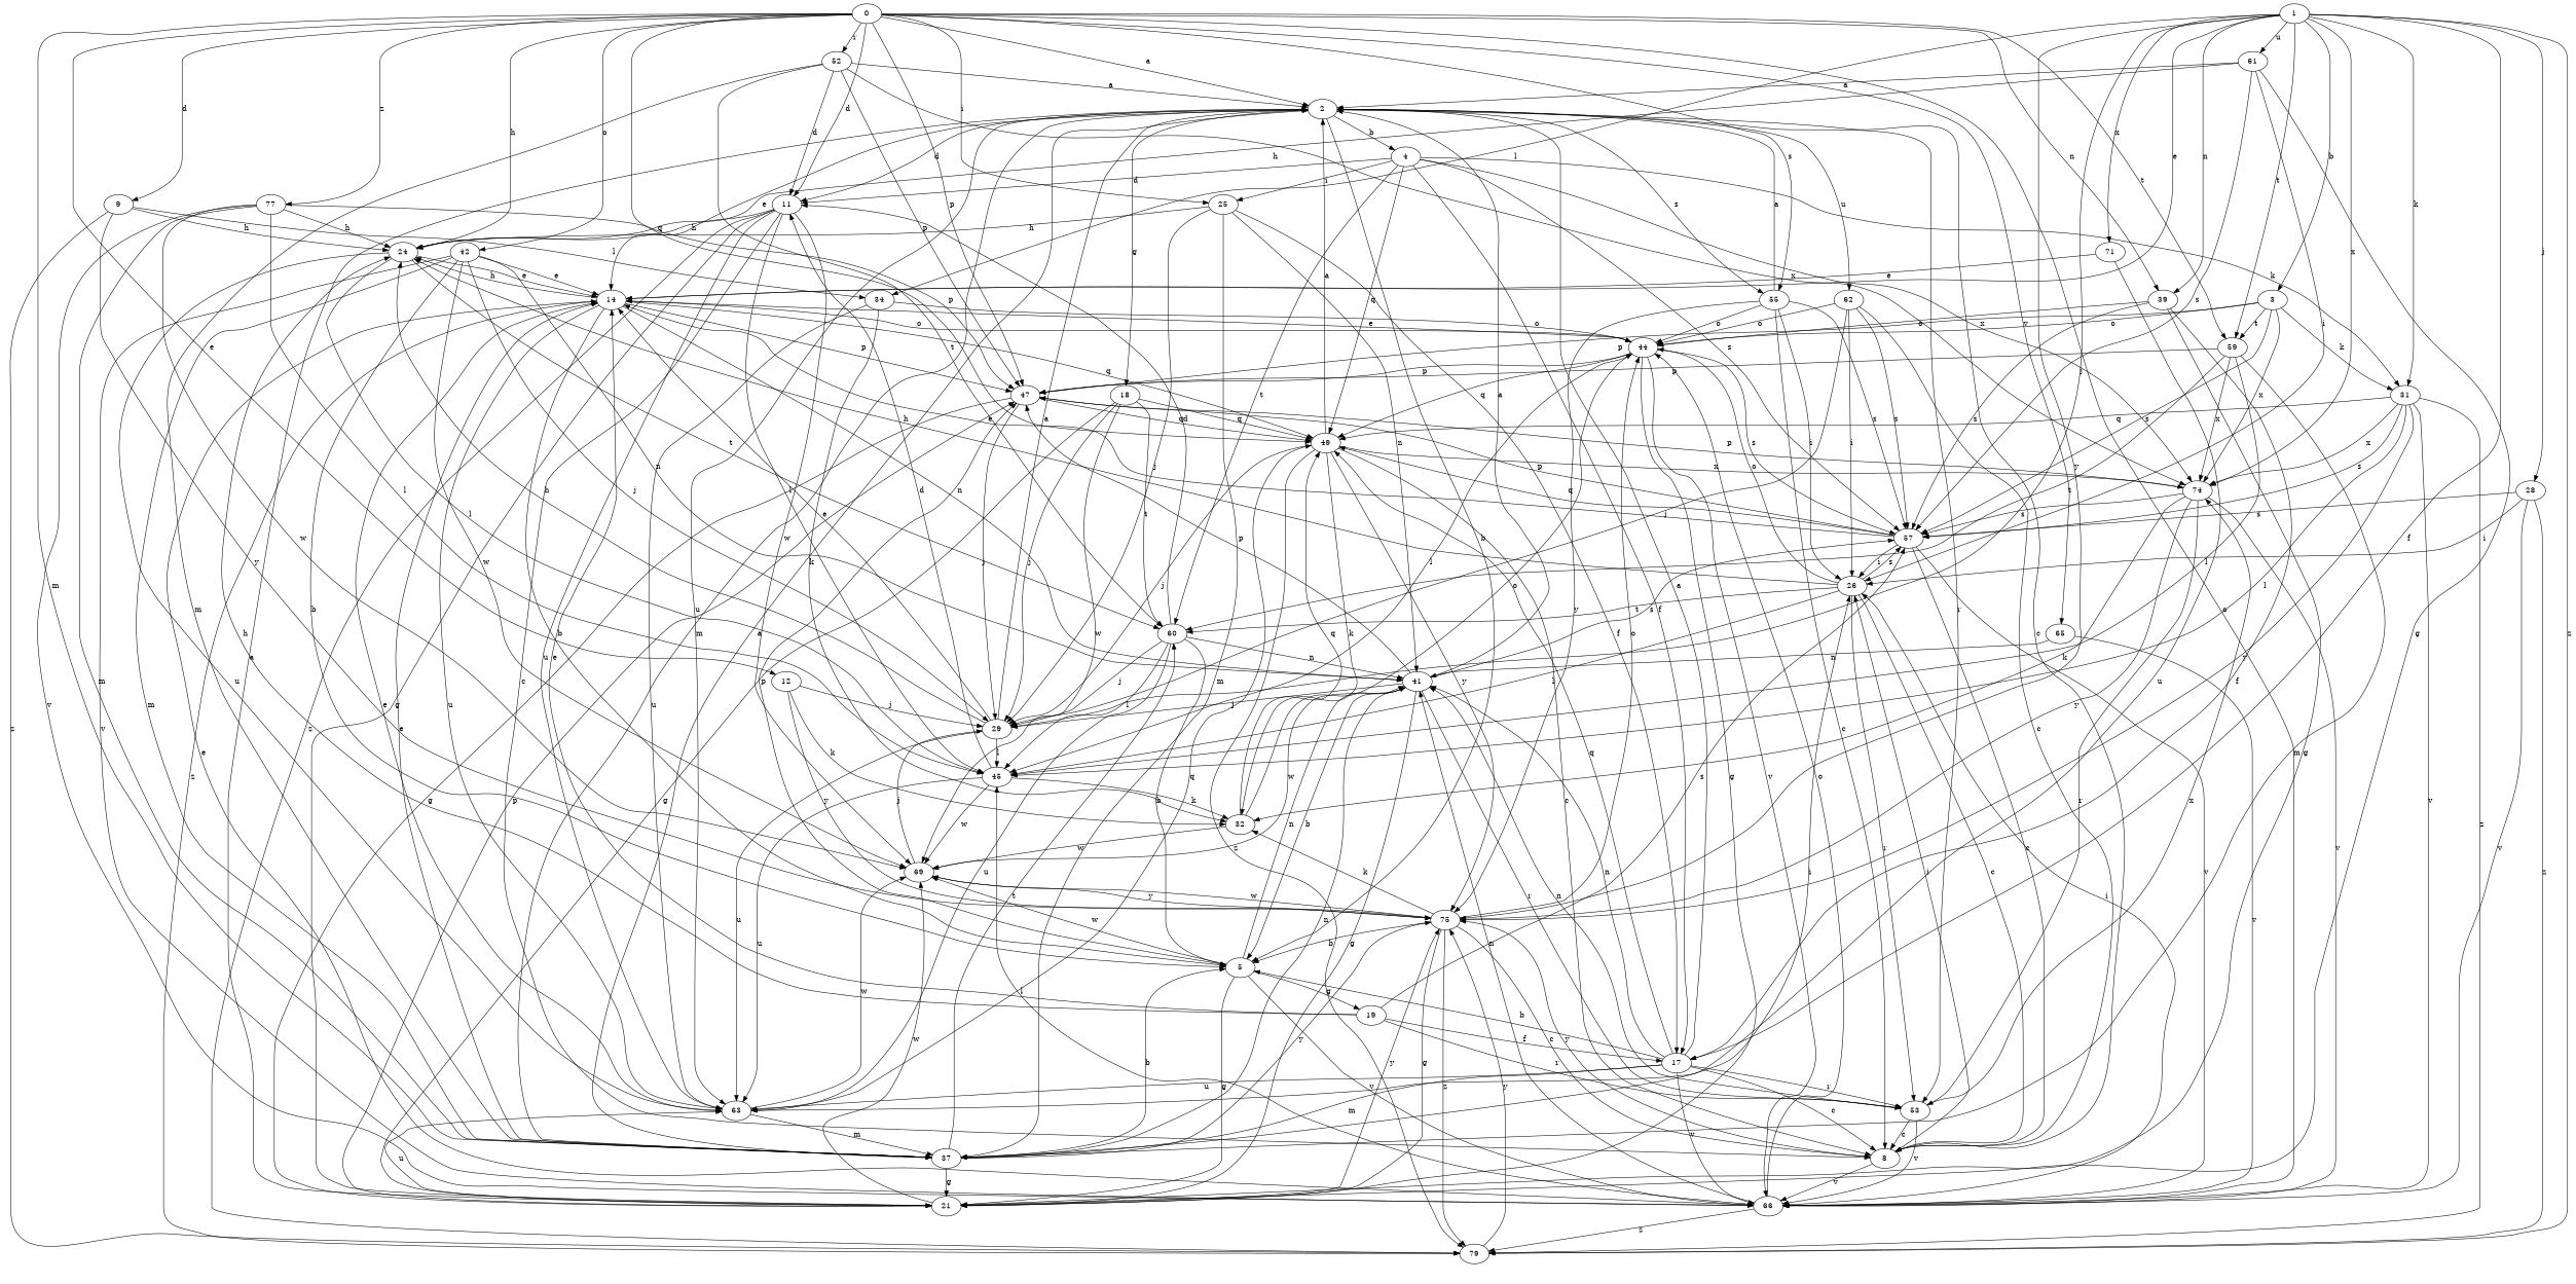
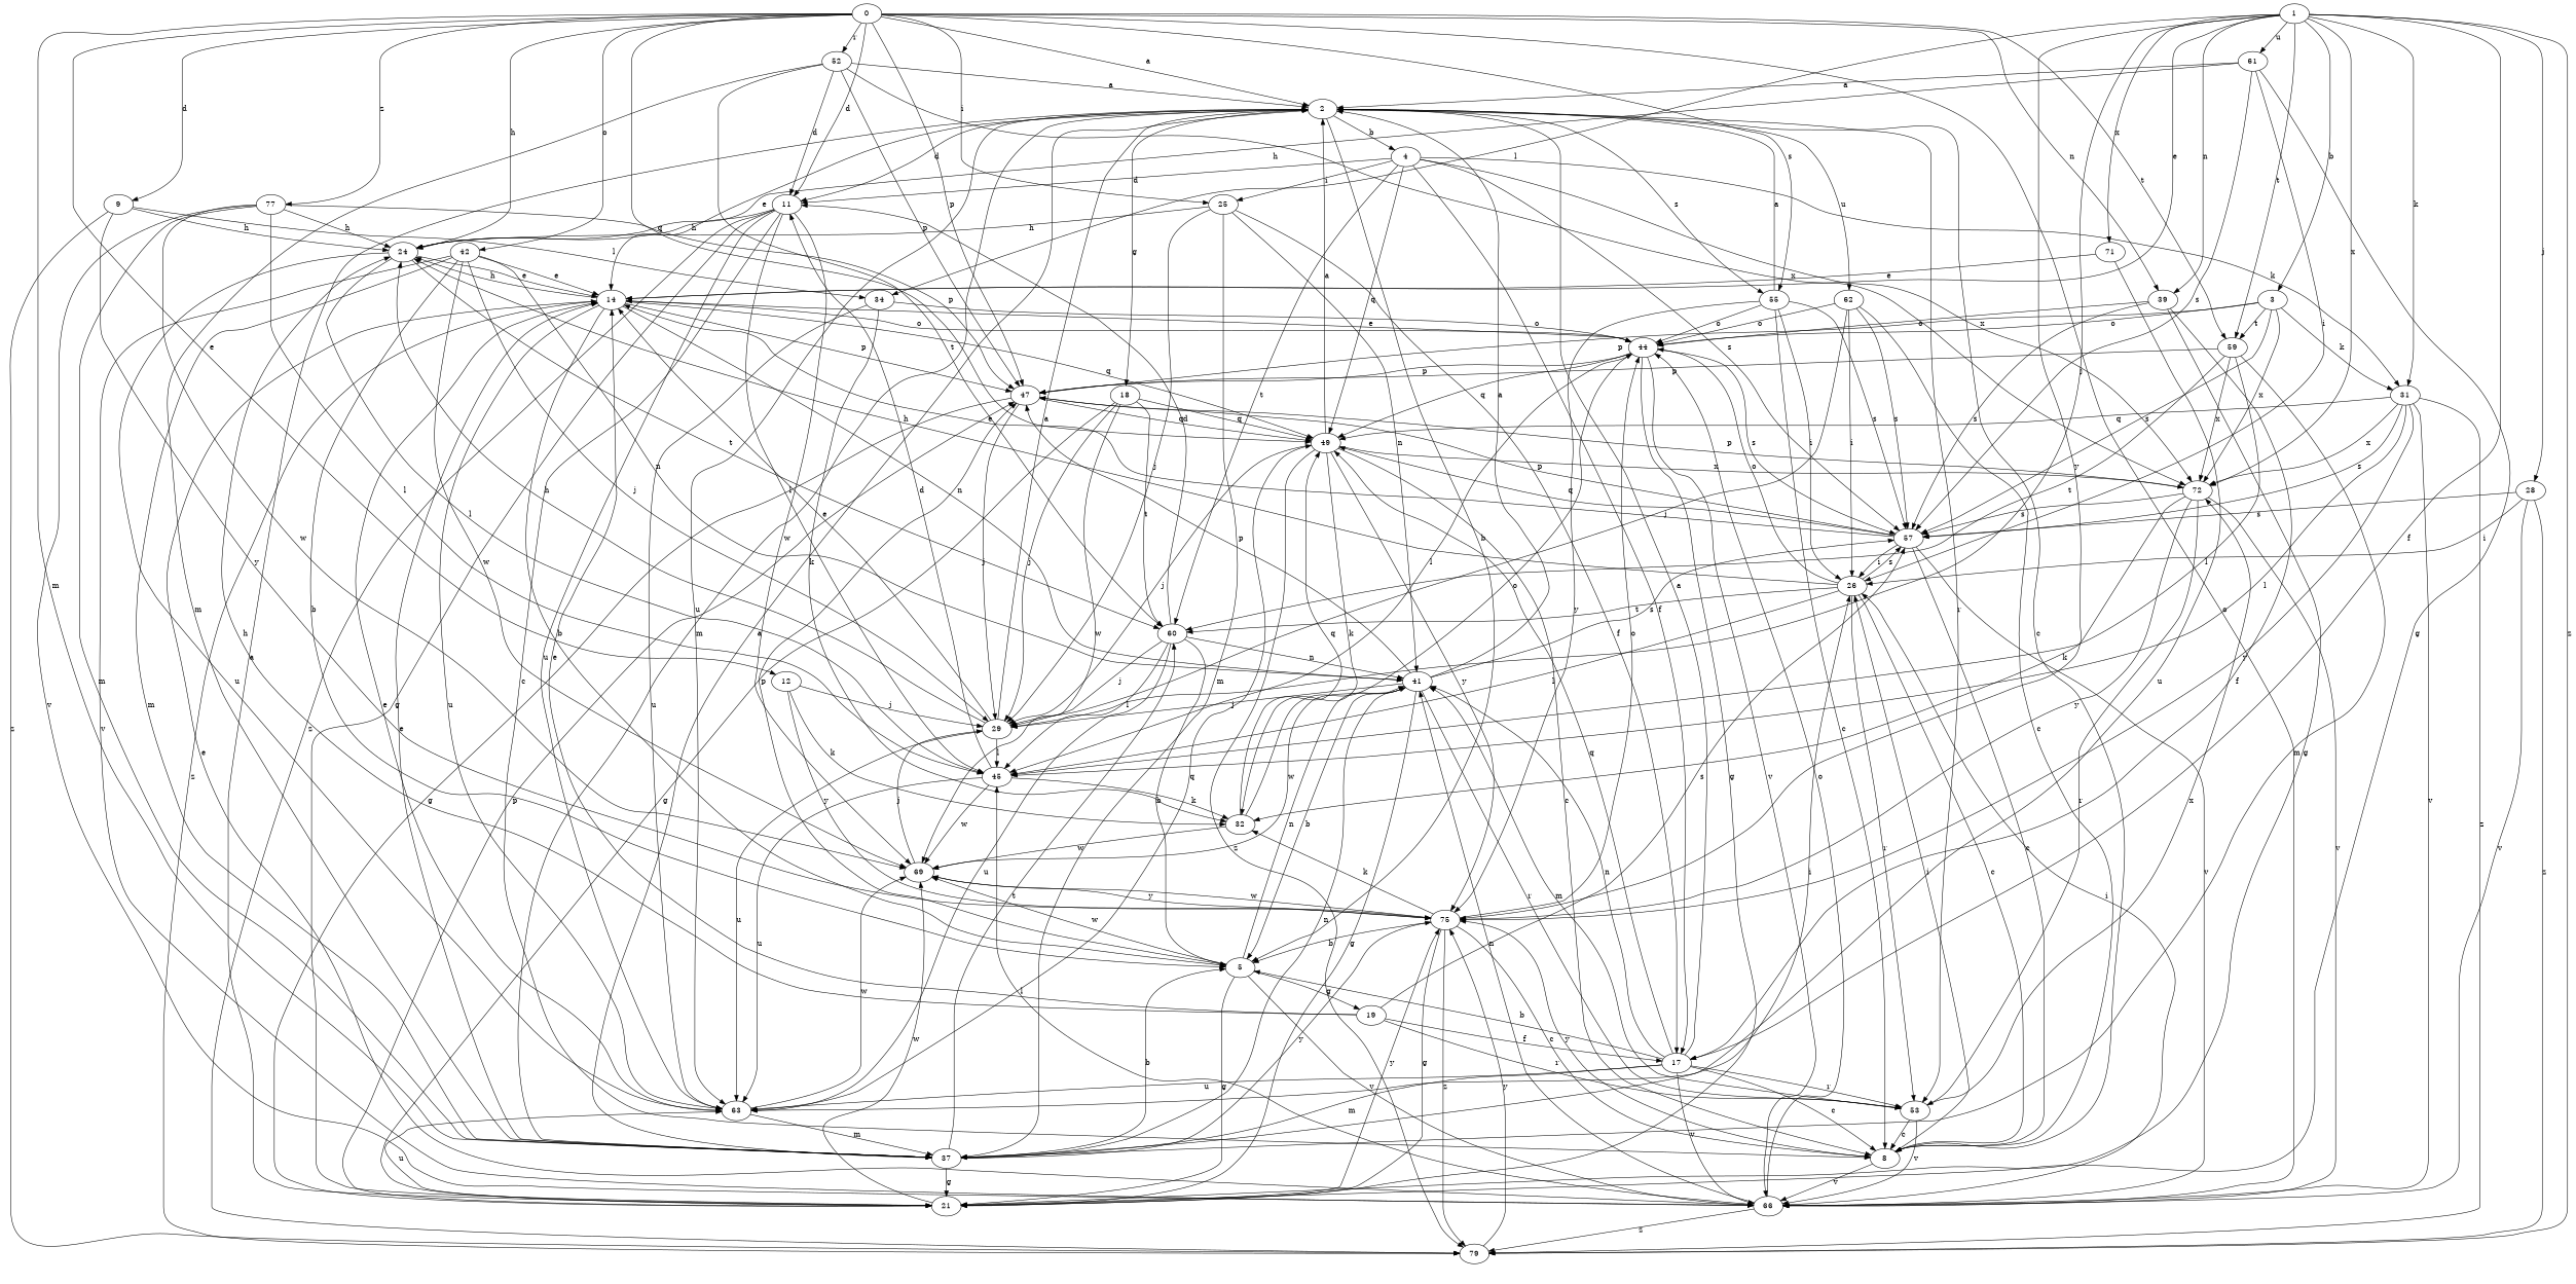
  strict digraph {
    0
    2
    9
    11
    12
    24
    25
    37
    39
    42
    47
    49
    52
    55
    59
-   65
    66
    77
    14
    4
    5
    8
    18
    53
    62
    63
    34
    75
    79
    21
    69
    n32 [label=45]
    29
    32
    60
    17
    41
    26
    44
    57
-   72 [label=74]
+   72
    1
    3
    28
    31
    61
    71
    19
    0 -> 2 [label=a]
    0 -> 9 [label=d]
    0 -> 11 [label=d]
    0 -> 12 [label=e]
    0 -> 24 [label=h]
    0 -> 25 [label=i]
    0 -> 37 [label=m]
    0 -> 39 [label=n]
    0 -> 42 [label=o]
    0 -> 47 [label=p]
    0 -> 49 [label=q]
    0 -> 52 [label=r]
    0 -> 55 [label=s]
    0 -> 59 [label=t]
-   0 -> 65 [label=v]
    0 -> 66 [label=o]
    0 -> 77 [label=z]
    2 -> 11 [label=d]
    2 -> 37 [label=m]
    2 -> 55 [label=s]
    2 -> 14 [label=e]
    2 -> 4 [label=b]
    2 -> 5 [label=b]
    2 -> 8 [label=c]
    2 -> 18 [label=g]
    2 -> 53 [label=r]
    2 -> 62 [label=u]
    2 -> 63 [label=u]
    9 -> 24 [label=h]
    9 -> 34 [label=l]
    9 -> 75 [label=y]
    9 -> 79 [label=z]
    11 -> 24 [label=h]
    11 -> 8 [label=c]
    11 -> 63 [label=u]
    11 -> 79 [label=z]
    11 -> 21 [label=g]
    11 -> 69 [label=w]
    11 -> n32 [label=l]
    12 -> 75 [label=y]
    12 -> 29 [label=j]
    12 -> 32 [label=k]
    24 -> 14 [label=e]
    24 -> 63 [label=u]
    24 -> n32 [label=l]
    24 -> 60 [label=t]
    25 -> 24 [label=h]
    25 -> 37 [label=m]
    25 -> 29 [label=j]
    25 -> 17 [label=f]
    25 -> 41 [label=n]
    37 -> 2 [label=a]
    37 -> 14 [label=e]
    37 -> 5 [label=b]
    37 -> 75 [label=y]
    37 -> 21 [label=g]
    37 -> 60 [label=t]
    37 -> 41 [label=n]
    37 -> 26 [label=i]
    39 -> 21 [label=g]
    39 -> 17 [label=f]
    39 -> 44 [label=o]
    39 -> 57 [label=s]
    42 -> 37 [label=m]
    42 -> 66 [label=v]
    42 -> 14 [label=e]
    42 -> 5 [label=b]
    42 -> 69 [label=w]
    42 -> 29 [label=j]
    42 -> 41 [label=n]
    47 -> 49 [label=q]
    47 -> 21 [label=g]
    47 -> 29 [label=j]
    49 -> 2 [label=a]
    49 -> 8 [label=c]
    49 -> 75 [label=y]
    49 -> 79 [label=z]
    49 -> 29 [label=j]
    49 -> 32 [label=k]
    49 -> 72 [label=x]
    52 -> 2 [label=a]
    52 -> 11 [label=d]
    52 -> 37 [label=m]
    52 -> 47 [label=p]
    52 -> 60 [label=t]
    52 -> 72 [label=x]
    55 -> 2 [label=a]
    55 -> 8 [label=c]
    55 -> 75 [label=y]
    55 -> 26 [label=i]
    55 -> 44 [label=o]
    55 -> 57 [label=s]
    59 -> 37 [label=m]
    59 -> 47 [label=p]
    59 -> n32 [label=l]
    59 -> 60 [label=t]
    59 -> 72 [label=x]
-   65 -> 66 [label=v]
-   65 -> 41 [label=n]
    66 -> 14 [label=e]
    66 -> 79 [label=z]
    66 -> n32 [label=l]
    66 -> 41 [label=n]
    66 -> 26 [label=i]
    66 -> 44 [label=o]
    77 -> 24 [label=h]
    77 -> 37 [label=m]
    77 -> 47 [label=p]
    77 -> 66 [label=v]
    77 -> 69 [label=w]
    77 -> n32 [label=l]
    14 -> 24 [label=h]
    14 -> 47 [label=p]
    14 -> 49 [label=q]
    14 -> 5 [label=b]
    14 -> 63 [label=u]
    14 -> 79 [label=z]
    14 -> 41 [label=n]
    14 -> 44 [label=o]
    4 -> 11 [label=d]
    4 -> 25 [label=i]
    4 -> 49 [label=q]
    4 -> 60 [label=t]
    4 -> 17 [label=f]
    4 -> 57 [label=s]
    4 -> 72 [label=x]
    4 -> 31 [label=k]
    5 -> 47 [label=p]
    5 -> 66 [label=v]
    5 -> 21 [label=g]
    5 -> 69 [label=w]
    5 -> 41 [label=n]
    5 -> 19 [label=g]
    8 -> 66 [label=v]
    8 -> 75 [label=y]
    8 -> 26 [label=i]
    18 -> 49 [label=q]
    18 -> 21 [label=g]
    18 -> 69 [label=w]
    18 -> 29 [label=j]
    18 -> 60 [label=t]
    53 -> 66 [label=v]
    53 -> 8 [label=c]
-   53 -> 41 [label=n]
+   53 -> 41 [label=m]
    53 -> 72 [label=x]
    62 -> 8 [label=c]
    62 -> 29 [label=j]
    62 -> 26 [label=i]
    62 -> 44 [label=o]
    62 -> 57 [label=s]
    63 -> 37 [label=m]
    63 -> 49 [label=q]
    63 -> 14 [label=e]
    63 -> 69 [label=w]
    34 -> 63 [label=u]
    34 -> 32 [label=k]
    34 -> 44 [label=o]
    75 -> 5 [label=b]
    75 -> 8 [label=c]
    75 -> 79 [label=z]
    75 -> 21 [label=g]
    75 -> 69 [label=w]
    75 -> 32 [label=k]
    75 -> 44 [label=o]
    79 -> 75 [label=y]
    21 -> 2 [label=a]
    21 -> 47 [label=p]
    21 -> 63 [label=u]
    21 -> 75 [label=y]
    21 -> 69 [label=w]
    69 -> 75 [label=y]
    69 -> 29 [label=j]
    n32 -> 11 [label=d]
    n32 -> 63 [label=u]
    n32 -> 69 [label=w]
    n32 -> 32 [label=k]
    29 -> 2 [label=a]
    29 -> 24 [label=h]
    29 -> 14 [label=e]
    29 -> 63 [label=u]
    29 -> n32 [label=l]
    32 -> 49 [label=q]
    32 -> 69 [label=w]
    32 -> 44 [label=o]
    60 -> 11 [label=d]
    60 -> 5 [label=b]
    60 -> 63 [label=u]
    60 -> n32 [label=l]
    60 -> 29 [label=j]
    60 -> 41 [label=n]
    17 -> 2 [label=a]
    17 -> 37 [label=m]
    17 -> 49 [label=q]
    17 -> 66 [label=v]
    17 -> 5 [label=b]
    17 -> 8 [label=c]
    17 -> 53 [label=r]
    17 -> 63 [label=u]
    17 -> 41 [label=n]
    41 -> 2 [label=a]
    41 -> 47 [label=p]
    41 -> 5 [label=b]
    41 -> 53 [label=r]
    41 -> 21 [label=g]
    41 -> 69 [label=w]
    41 -> 29 [label=j]
    41 -> 57 [label=s]
    26 -> 24 [label=h]
    26 -> 8 [label=c]
    26 -> 53 [label=r]
    26 -> n32 [label=l]
    26 -> 60 [label=t]
    26 -> 44 [label=o]
    26 -> 57 [label=s]
    44 -> 47 [label=p]
    44 -> 49 [label=q]
    44 -> 66 [label=v]
    44 -> 14 [label=e]
    44 -> 21 [label=g]
    44 -> n32 [label=l]
    44 -> 57 [label=s]
    57 -> 47 [label=p]
    57 -> 49 [label=q]
    57 -> 66 [label=v]
    57 -> 14 [label=e]
    57 -> 8 [label=c]
    57 -> 26 [label=i]
    72 -> 47 [label=p]
    72 -> 66 [label=v]
    72 -> 53 [label=r]
    72 -> 75 [label=y]
    72 -> 32 [label=k]
    72 -> 57 [label=s]
    1 -> 39 [label=n]
    1 -> 59 [label=t]
    1 -> 14 [label=e]
    1 -> 34 [label=l]
    1 -> 75 [label=y]
    1 -> 79 [label=z]
    1 -> 29 [label=j]
    1 -> 17 [label=f]
    1 -> 72 [label=x]
    1 -> 3 [label=b]
    1 -> 28 [label=j]
    1 -> 31 [label=k]
    1 -> 61 [label=u]
    1 -> 71 [label=x]
    3 -> 47 [label=p]
    3 -> 59 [label=t]
    3 -> 44 [label=o]
    3 -> 57 [label=s]
    3 -> 72 [label=x]
    3 -> 31 [label=k]
    28 -> 66 [label=v]
    28 -> 79 [label=z]
    28 -> 26 [label=i]
    28 -> 57 [label=s]
    31 -> 49 [label=q]
    31 -> 66 [label=v]
    31 -> 75 [label=y]
    31 -> 79 [label=z]
    31 -> n32 [label=l]
    31 -> 57 [label=s]
    31 -> 72 [label=x]
    61 -> 2 [label=a]
    61 -> 24 [label=h]
    61 -> 21 [label=g]
    61 -> 26 [label=i]
    61 -> 57 [label=s]
    71 -> 14 [label=e]
    71 -> 63 [label=u]
    19 -> 24 [label=h]
    19 -> 14 [label=e]
    19 -> 53 [label=r]
    19 -> 17 [label=f]
    19 -> 57 [label=s]
  }
